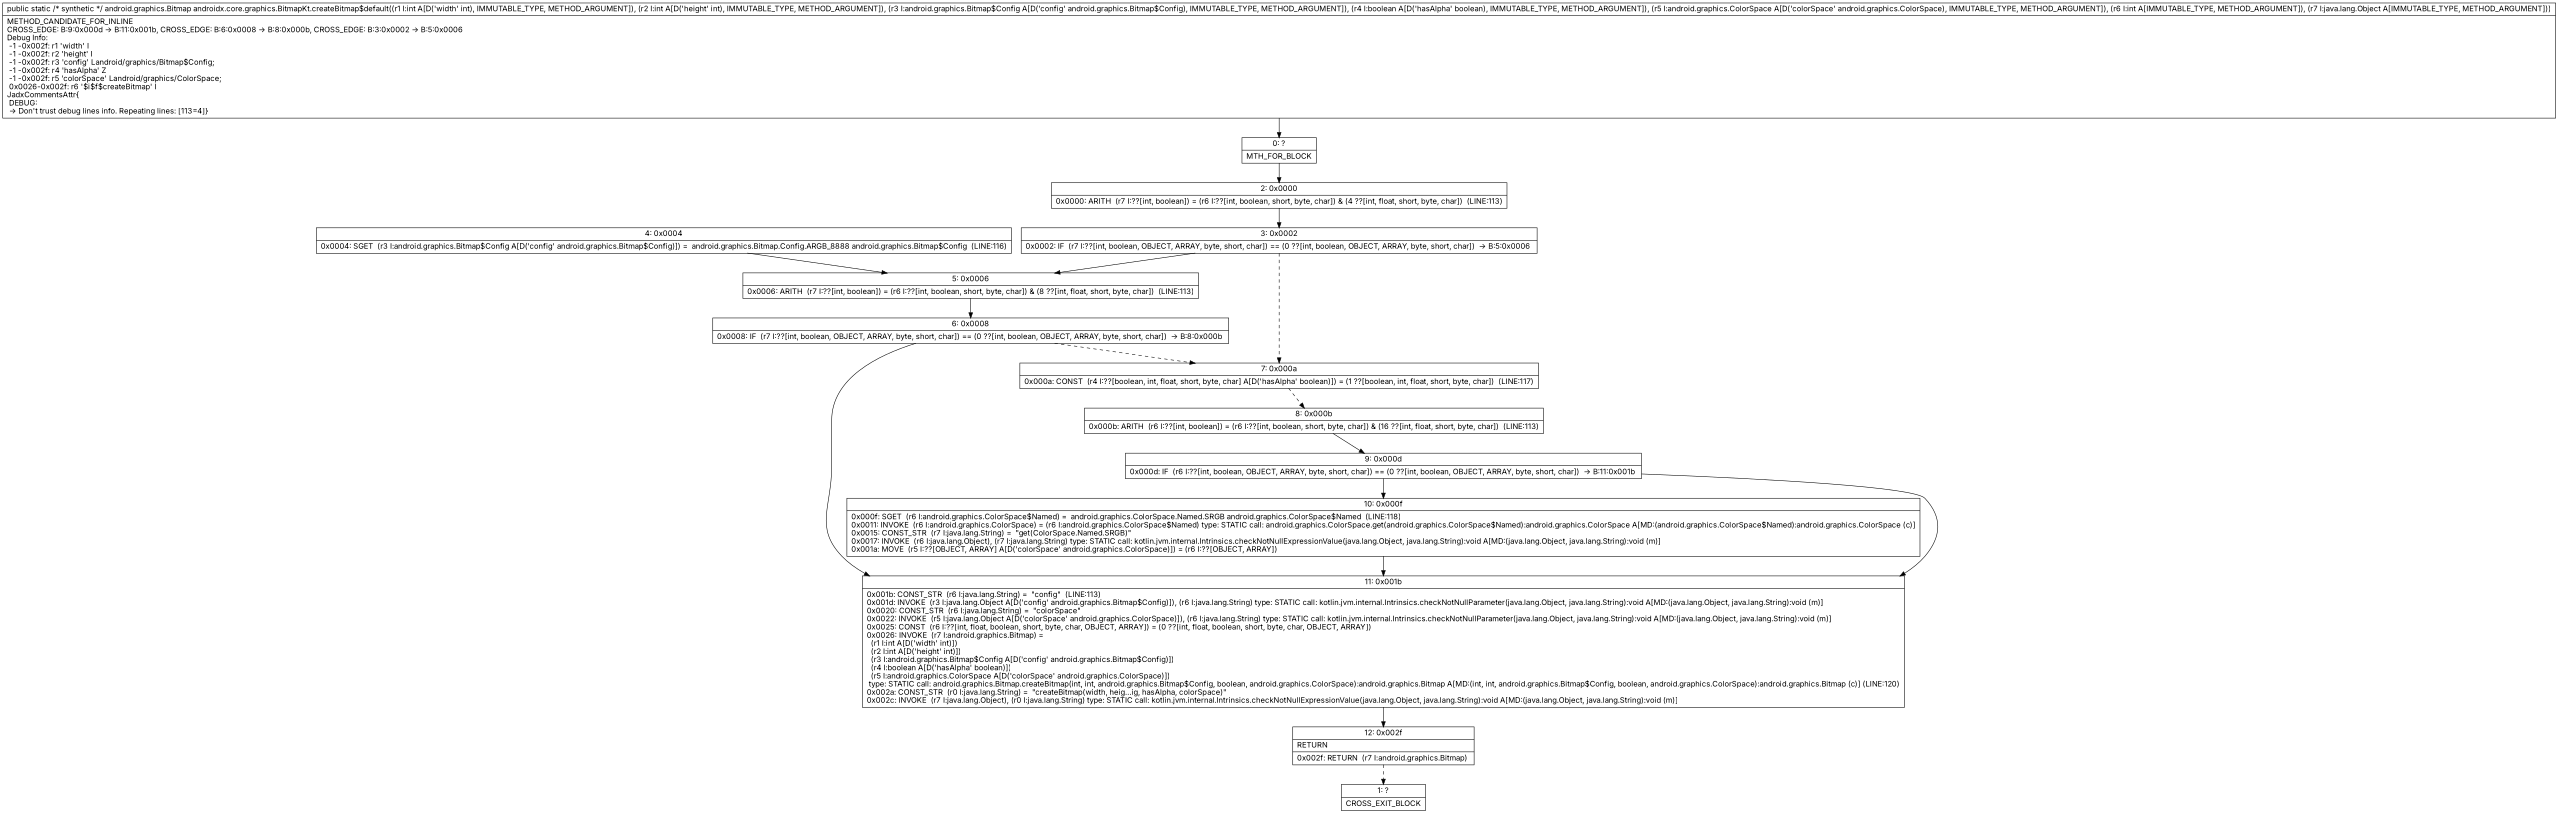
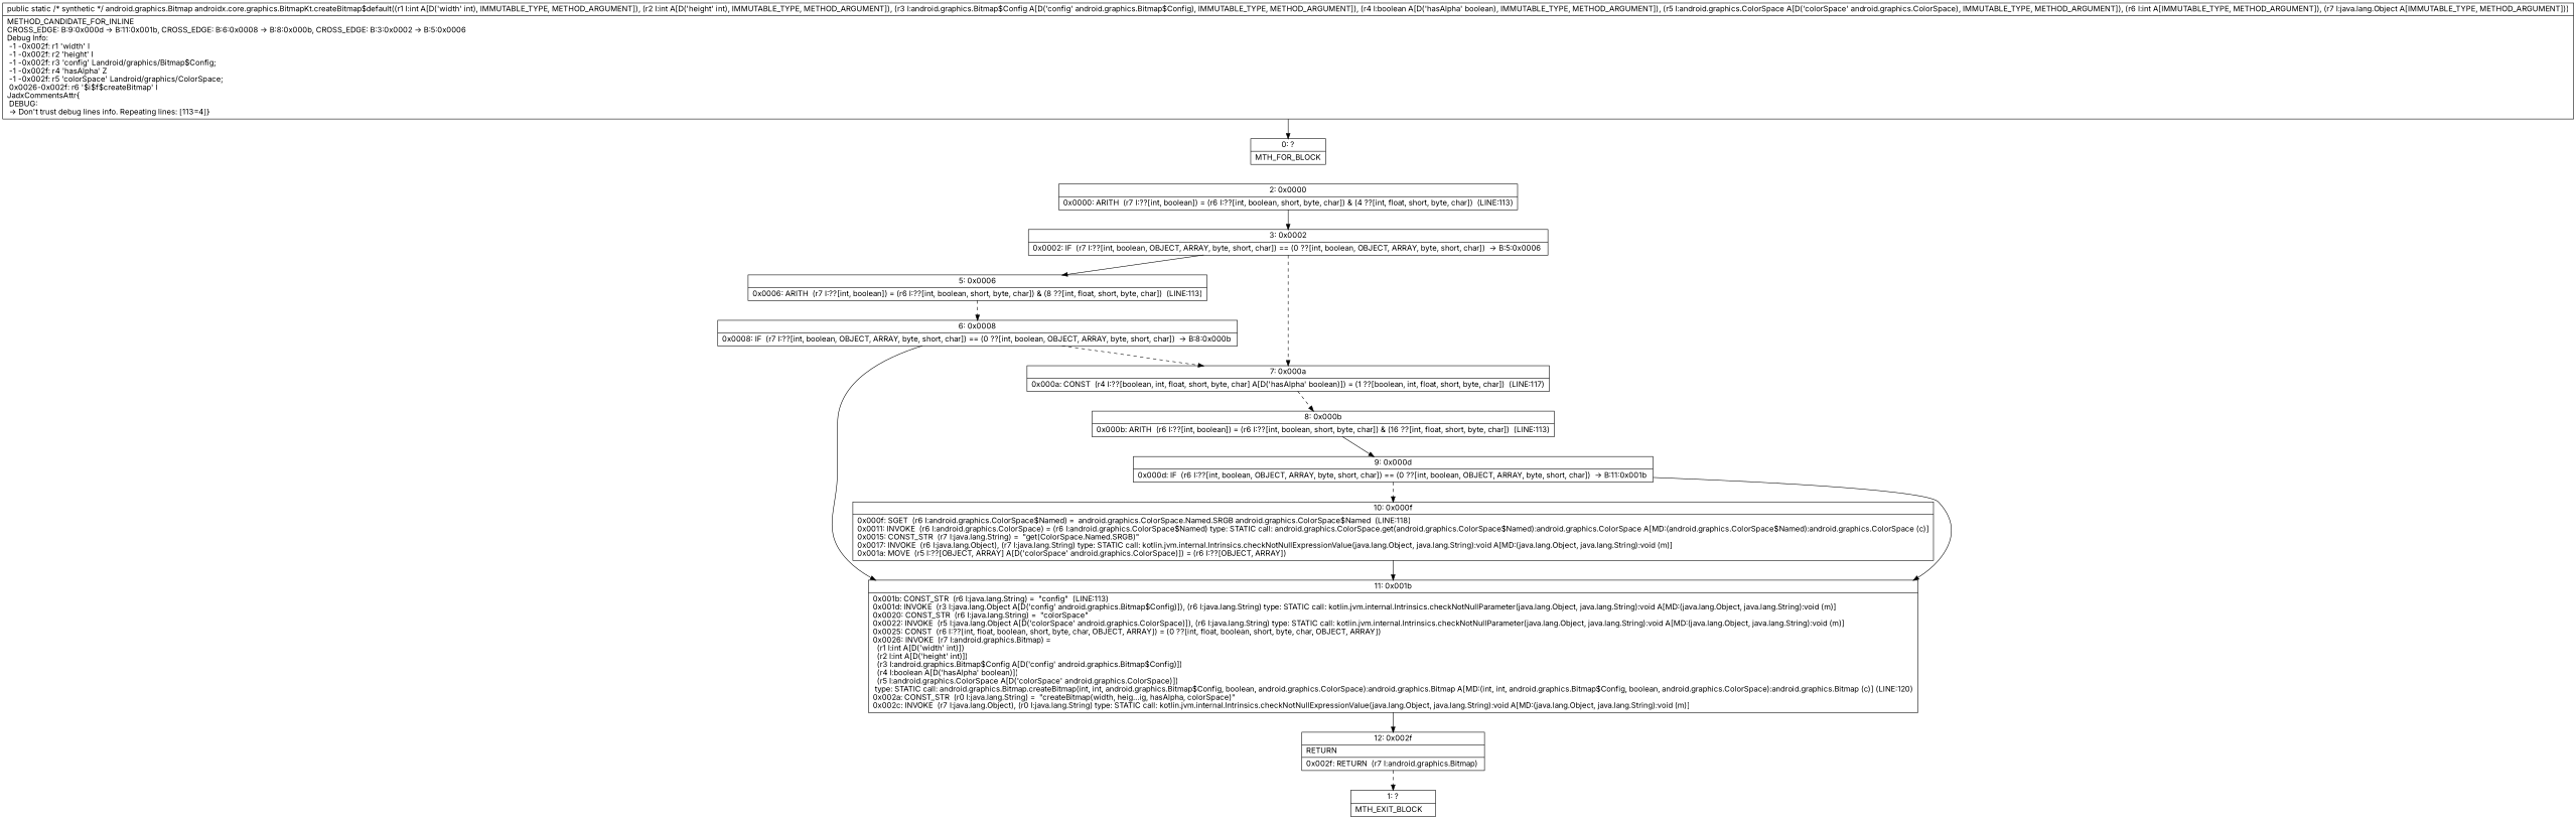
  digraph {
    fontname=Inter
    node [fontname=Inter shape=record]
    edge [fontname=Inter]
    n1 [label="{0\:\ ?|MTH_FOR_BLOCK\l}"]
    n2 [label="{2\:\ 0x0000|0x0000: ARITH  (r7 I:??[int, boolean]) = (r6 I:??[int, boolean, short, byte, char]) & (4 ??[int, float, short, byte, char])  (LINE:113)\l}"]
    n3 [label="{3\:\ 0x0002|0x0002: IF  (r7 I:??[int, boolean, OBJECT, ARRAY, byte, short, char]) == (0 ??[int, boolean, OBJECT, ARRAY, byte, short, char])  \-\> B:5:0x0006 \l}"]
    n4 [label="{5\:\ 0x0006|0x0006: ARITH  (r7 I:??[int, boolean]) = (r6 I:??[int, boolean, short, byte, char]) & (8 ??[int, float, short, byte, char])  (LINE:113)\l}"]
    n5 [label="{7\:\ 0x000a|0x000a: CONST  (r4 I:??[boolean, int, float, short, byte, char] A[D('hasAlpha' boolean)]) = (1 ??[boolean, int, float, short, byte, char])  (LINE:117)\l}"]
-   n6 [label="{4\:\ 0x0004|0x0004: SGET  (r3 I:android.graphics.Bitmap$Config A[D('config' android.graphics.Bitmap$Config)]) =  android.graphics.Bitmap.Config.ARGB_8888 android.graphics.Bitmap$Config  (LINE:116)\l}"]
    n7 [label="{6\:\ 0x0008|0x0008: IF  (r7 I:??[int, boolean, OBJECT, ARRAY, byte, short, char]) == (0 ??[int, boolean, OBJECT, ARRAY, byte, short, char])  \-\> B:8:0x000b \l}"]
    n8 [label="{11\:\ 0x001b|0x001b: CONST_STR  (r6 I:java.lang.String) =  \"config\"  (LINE:113)\l0x001d: INVOKE  (r3 I:java.lang.Object A[D('config' android.graphics.Bitmap$Config)]), (r6 I:java.lang.String) type: STATIC call: kotlin.jvm.internal.Intrinsics.checkNotNullParameter(java.lang.Object, java.lang.String):void A[MD:(java.lang.Object, java.lang.String):void (m)]\l0x0020: CONST_STR  (r6 I:java.lang.String) =  \"colorSpace\" \l0x0022: INVOKE  (r5 I:java.lang.Object A[D('colorSpace' android.graphics.ColorSpace)]), (r6 I:java.lang.String) type: STATIC call: kotlin.jvm.internal.Intrinsics.checkNotNullParameter(java.lang.Object, java.lang.String):void A[MD:(java.lang.Object, java.lang.String):void (m)]\l0x0025: CONST  (r6 I:??[int, float, boolean, short, byte, char, OBJECT, ARRAY]) = (0 ??[int, float, boolean, short, byte, char, OBJECT, ARRAY]) \l0x0026: INVOKE  (r7 I:android.graphics.Bitmap) = \l  (r1 I:int A[D('width' int)])\l  (r2 I:int A[D('height' int)])\l  (r3 I:android.graphics.Bitmap$Config A[D('config' android.graphics.Bitmap$Config)])\l  (r4 I:boolean A[D('hasAlpha' boolean)])\l  (r5 I:android.graphics.ColorSpace A[D('colorSpace' android.graphics.ColorSpace)])\l type: STATIC call: android.graphics.Bitmap.createBitmap(int, int, android.graphics.Bitmap$Config, boolean, android.graphics.ColorSpace):android.graphics.Bitmap A[MD:(int, int, android.graphics.Bitmap$Config, boolean, android.graphics.ColorSpace):android.graphics.Bitmap (c)] (LINE:120)\l0x002a: CONST_STR  (r0 I:java.lang.String) =  \"createBitmap(width, heig…ig, hasAlpha, colorSpace)\" \l0x002c: INVOKE  (r7 I:java.lang.Object), (r0 I:java.lang.String) type: STATIC call: kotlin.jvm.internal.Intrinsics.checkNotNullExpressionValue(java.lang.Object, java.lang.String):void A[MD:(java.lang.Object, java.lang.String):void (m)]\l}"]
    n9 [label="{8\:\ 0x000b|0x000b: ARITH  (r6 I:??[int, boolean]) = (r6 I:??[int, boolean, short, byte, char]) & (16 ??[int, float, short, byte, char])  (LINE:113)\l}"]
    n10 [label="{9\:\ 0x000d|0x000d: IF  (r6 I:??[int, boolean, OBJECT, ARRAY, byte, short, char]) == (0 ??[int, boolean, OBJECT, ARRAY, byte, short, char])  \-\> B:11:0x001b \l}"]
    n11 [label="{10\:\ 0x000f|0x000f: SGET  (r6 I:android.graphics.ColorSpace$Named) =  android.graphics.ColorSpace.Named.SRGB android.graphics.ColorSpace$Named  (LINE:118)\l0x0011: INVOKE  (r6 I:android.graphics.ColorSpace) = (r6 I:android.graphics.ColorSpace$Named) type: STATIC call: android.graphics.ColorSpace.get(android.graphics.ColorSpace$Named):android.graphics.ColorSpace A[MD:(android.graphics.ColorSpace$Named):android.graphics.ColorSpace (c)]\l0x0015: CONST_STR  (r7 I:java.lang.String) =  \"get(ColorSpace.Named.SRGB)\" \l0x0017: INVOKE  (r6 I:java.lang.Object), (r7 I:java.lang.String) type: STATIC call: kotlin.jvm.internal.Intrinsics.checkNotNullExpressionValue(java.lang.Object, java.lang.String):void A[MD:(java.lang.Object, java.lang.String):void (m)]\l0x001a: MOVE  (r5 I:??[OBJECT, ARRAY] A[D('colorSpace' android.graphics.ColorSpace)]) = (r6 I:??[OBJECT, ARRAY]) \l}"]
    n12 [label="{12\:\ 0x002f|RETURN\l|0x002f: RETURN  (r7 I:android.graphics.Bitmap) \l}"]
-   n13 [label="{1\:\ ?|CROSS_EXIT_BLOCK\l}"]
+   n13 [label="{1\:\ ?|MTH_EXIT_BLOCK\l}"]
    n14 [label="{public static \/* synthetic *\/ android.graphics.Bitmap androidx.core.graphics.BitmapKt.createBitmap$default((r1 I:int A[D('width' int), IMMUTABLE_TYPE, METHOD_ARGUMENT]), (r2 I:int A[D('height' int), IMMUTABLE_TYPE, METHOD_ARGUMENT]), (r3 I:android.graphics.Bitmap$Config A[D('config' android.graphics.Bitmap$Config), IMMUTABLE_TYPE, METHOD_ARGUMENT]), (r4 I:boolean A[D('hasAlpha' boolean), IMMUTABLE_TYPE, METHOD_ARGUMENT]), (r5 I:android.graphics.ColorSpace A[D('colorSpace' android.graphics.ColorSpace), IMMUTABLE_TYPE, METHOD_ARGUMENT]), (r6 I:int A[IMMUTABLE_TYPE, METHOD_ARGUMENT]), (r7 I:java.lang.Object A[IMMUTABLE_TYPE, METHOD_ARGUMENT]))  | METHOD_CANDIDATE_FOR_INLINE\lCROSS_EDGE: B:9:0x000d \-\> B:11:0x001b, CROSS_EDGE: B:6:0x0008 \-\> B:8:0x000b, CROSS_EDGE: B:3:0x0002 \-\> B:5:0x0006\lDebug Info:\l  \-1 \-0x002f: r1 'width' I\l  \-1 \-0x002f: r2 'height' I\l  \-1 \-0x002f: r3 'config' Landroid\/graphics\/Bitmap$Config;\l  \-1 \-0x002f: r4 'hasAlpha' Z\l  \-1 \-0x002f: r5 'colorSpace' Landroid\/graphics\/ColorSpace;\l  0x0026\-0x002f: r6 '$i$f$createBitmap' I\lJadxCommentsAttr\{\l DEBUG: \l \-\> Don't trust debug lines info. Repeating lines: [113=4]\}\l}"]
-   n1 -> n2
    n2 -> n3
    n3 -> n4
    n3 -> n5 [style=dashed]
-   n4 -> n7
+   n4 -> n7 [style=dashed]
    n5 -> n9 [style=dashed]
-   n6 -> n4
    n7 -> n5 [style=dashed]
    n7 -> n8
    n8 -> n12
    n9 -> n10
    n10 -> n8
-   n10 -> n11 [style=solid]
+   n10 -> n11 [style=dashed]
    n11 -> n8
    n12 -> n13 [style=dashed]
    n14 -> n1
  }
